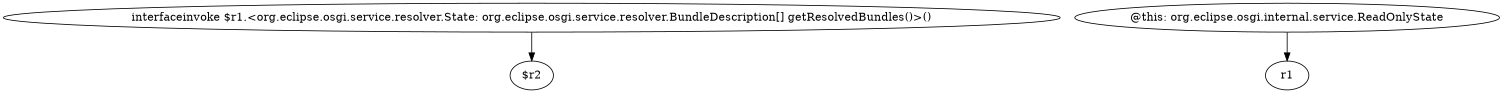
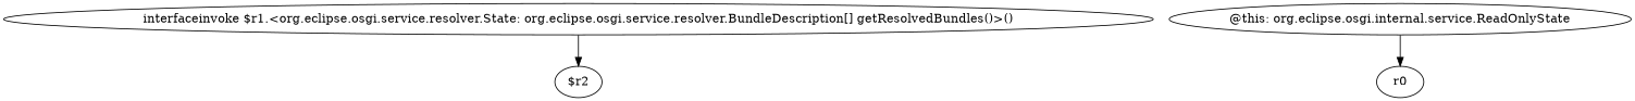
  digraph {
    fontname="DejaVu Serif"
    node [fontname="DejaVu Serif"]
    edge [fontname="DejaVu Serif"]
    n1 [label="interfaceinvoke $r1.<org.eclipse.osgi.service.resolver.State: org.eclipse.osgi.service.resolver.BundleDescription[] getResolvedBundles()>()"]
    n2 [label="$r2"]
    n3 [label="@this: org.eclipse.osgi.internal.service.ReadOnlyState"]
-   n4 [label=r1]
+   n4 [label=r0]
    n1 -> n2
    n3 -> n4
  }
